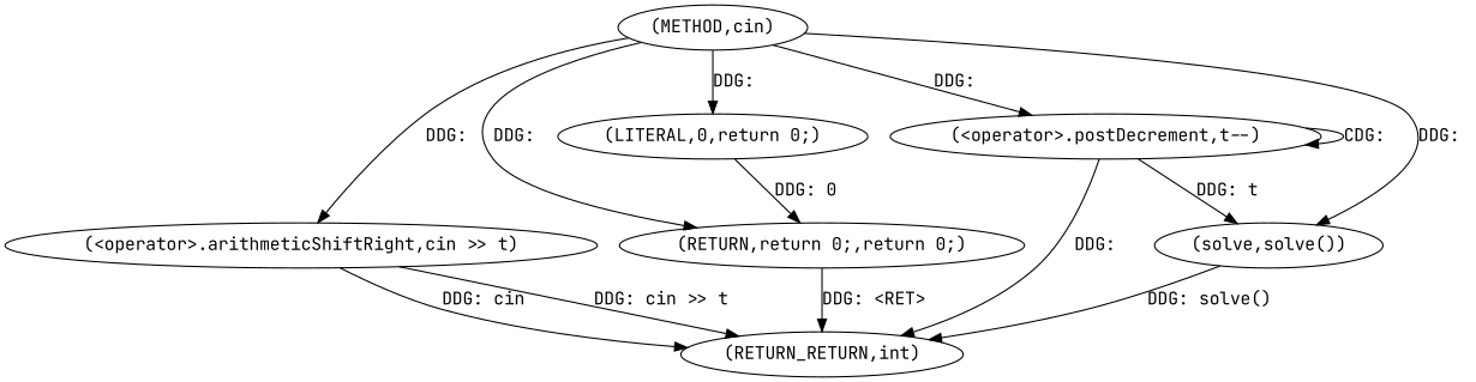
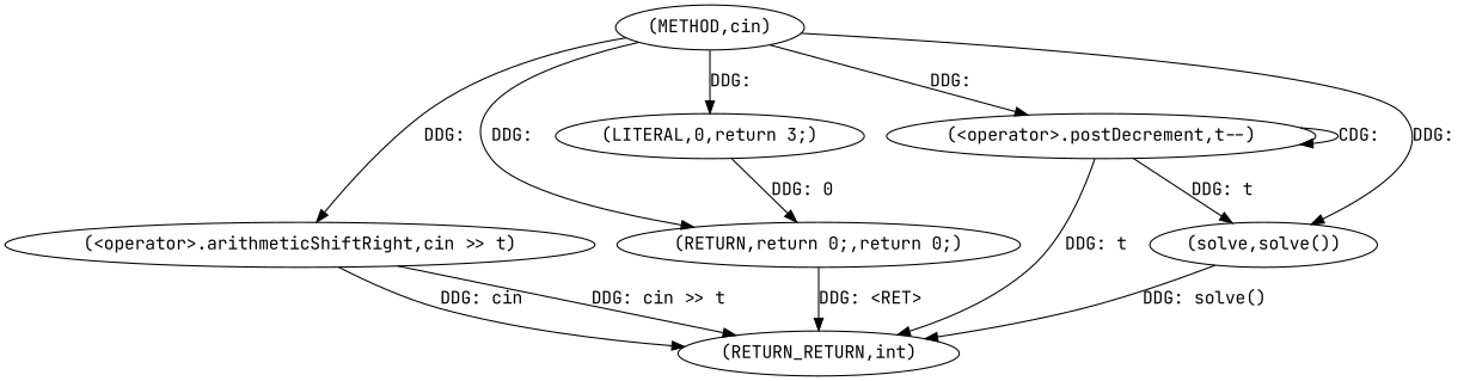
  digraph {
    fontname="JetBrains Mono"
    node [fontname="JetBrains Mono"]
    edge [fontname="JetBrains Mono"]
    n1 [label="(METHOD,cin)"]
    n2 [label="(<operator>.arithmeticShiftRight,cin >> t)"]
    n3 [label="(RETURN,return 0;,return 0;)"]
    n4 [label="(<operator>.postDecrement,t--)"]
-   n5 [label="(LITERAL,0,return 0;)"]
+   n5 [label="(LITERAL,0,return 3;)"]
    n6 [label="(solve,solve())"]
    n7 [label="(RETURN_RETURN,int)"]
    n1 -> n2 [label="DDG: "]
    n1 -> n3 [label="DDG: "]
    n1 -> n4 [label="DDG: "]
    n1 -> n5 [label="DDG: "]
    n1 -> n6 [label="DDG: "]
    n2 -> n7 [label="DDG: cin >> t"]
    n2 -> n7 [label="DDG: cin"]
    n3 -> n7 [label="DDG: <RET>"]
    n4 -> n4 [label="CDG: "]
    n4 -> n6 [label="DDG: t"]
-   n4 -> n7 [label="DDG: "]
+   n4 -> n7 [label="DDG: t"]
    n5 -> n3 [label="DDG: 0"]
    n6 -> n7 [label="DDG: solve()"]
  }
